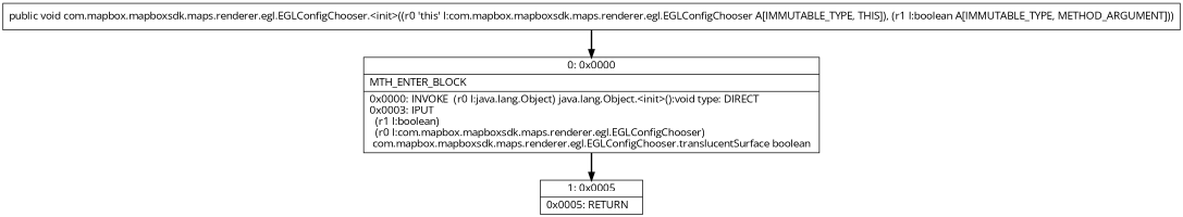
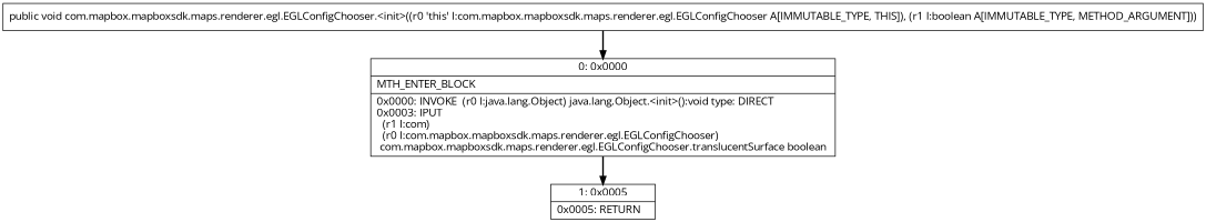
  digraph {
    fontname="Open Sans"
    node [shape=record fontname="Open Sans"]
    edge [style=bold fontname="Open Sans"]
-   n1 [label="{0\:\ 0x0000|MTH_ENTER_BLOCK\l|0x0000: INVOKE  (r0 I:java.lang.Object) java.lang.Object.\<init\>():void type: DIRECT \l0x0003: IPUT  \l  (r1 I:boolean)\l  (r0 I:com.mapbox.mapboxsdk.maps.renderer.egl.EGLConfigChooser)\l com.mapbox.mapboxsdk.maps.renderer.egl.EGLConfigChooser.translucentSurface boolean \l}"]
+   n1 [label="{0\:\ 0x0000|MTH_ENTER_BLOCK\l|0x0000: INVOKE  (r0 I:java.lang.Object) java.lang.Object.\<init\>():void type: DIRECT \l0x0003: IPUT  \l  (r1 I:com)\l  (r0 I:com.mapbox.mapboxsdk.maps.renderer.egl.EGLConfigChooser)\l com.mapbox.mapboxsdk.maps.renderer.egl.EGLConfigChooser.translucentSurface boolean \l}"]
    n2 [label="{1\:\ 0x0005|0x0005: RETURN   \l}"]
    n3 [label="{public void com.mapbox.mapboxsdk.maps.renderer.egl.EGLConfigChooser.\<init\>((r0 'this' I:com.mapbox.mapboxsdk.maps.renderer.egl.EGLConfigChooser A[IMMUTABLE_TYPE, THIS]), (r1 I:boolean A[IMMUTABLE_TYPE, METHOD_ARGUMENT])) }"]
    n1 -> n2
    n3 -> n1
  }
